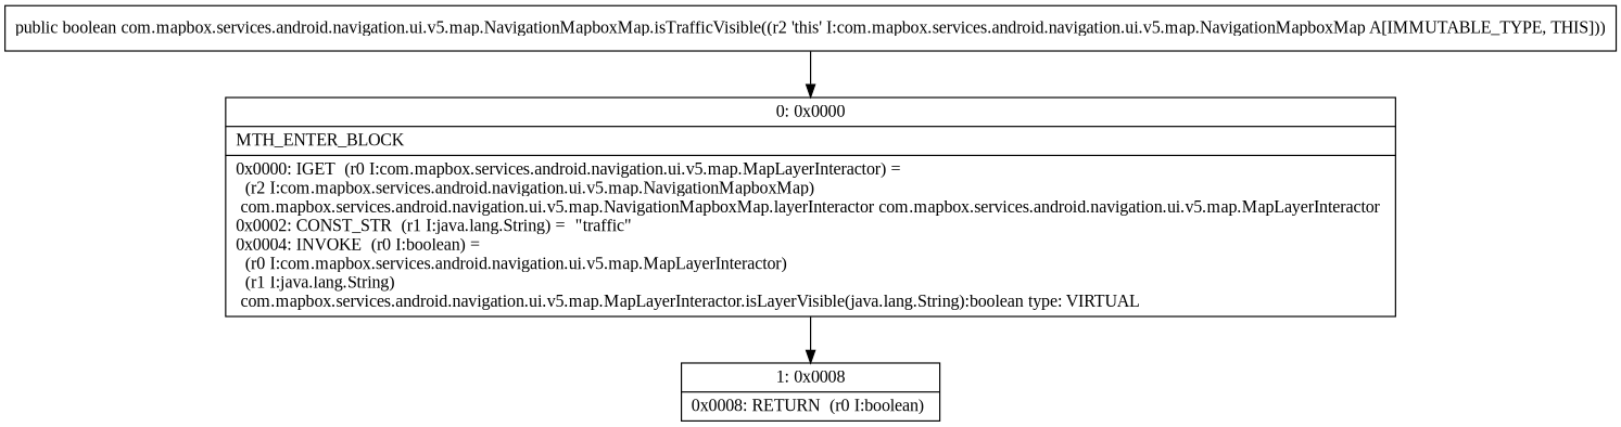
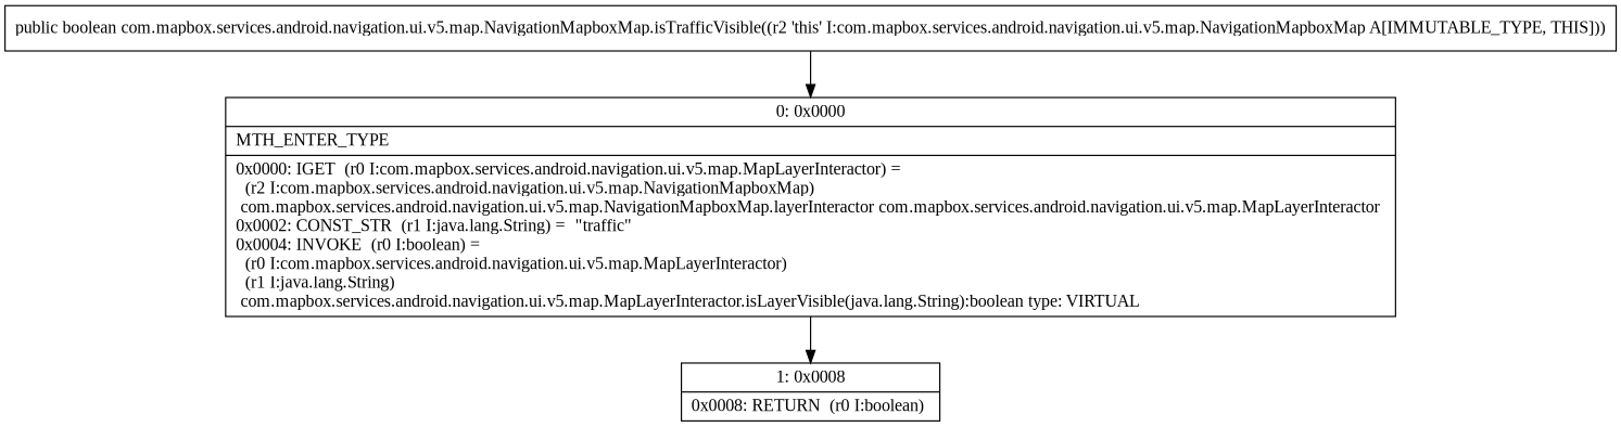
  digraph {
    fontname="Liberation Serif"
    node [shape=record fontname="Liberation Serif"]
    edge [fontname="Liberation Serif"]
-   n1 [label="{0\:\ 0x0000|MTH_ENTER_BLOCK\l|0x0000: IGET  (r0 I:com.mapbox.services.android.navigation.ui.v5.map.MapLayerInteractor) = \l  (r2 I:com.mapbox.services.android.navigation.ui.v5.map.NavigationMapboxMap)\l com.mapbox.services.android.navigation.ui.v5.map.NavigationMapboxMap.layerInteractor com.mapbox.services.android.navigation.ui.v5.map.MapLayerInteractor \l0x0002: CONST_STR  (r1 I:java.lang.String) =  \"traffic\" \l0x0004: INVOKE  (r0 I:boolean) = \l  (r0 I:com.mapbox.services.android.navigation.ui.v5.map.MapLayerInteractor)\l  (r1 I:java.lang.String)\l com.mapbox.services.android.navigation.ui.v5.map.MapLayerInteractor.isLayerVisible(java.lang.String):boolean type: VIRTUAL \l}"]
+   n1 [label="{0\:\ 0x0000|MTH_ENTER_TYPE\l|0x0000: IGET  (r0 I:com.mapbox.services.android.navigation.ui.v5.map.MapLayerInteractor) = \l  (r2 I:com.mapbox.services.android.navigation.ui.v5.map.NavigationMapboxMap)\l com.mapbox.services.android.navigation.ui.v5.map.NavigationMapboxMap.layerInteractor com.mapbox.services.android.navigation.ui.v5.map.MapLayerInteractor \l0x0002: CONST_STR  (r1 I:java.lang.String) =  \"traffic\" \l0x0004: INVOKE  (r0 I:boolean) = \l  (r0 I:com.mapbox.services.android.navigation.ui.v5.map.MapLayerInteractor)\l  (r1 I:java.lang.String)\l com.mapbox.services.android.navigation.ui.v5.map.MapLayerInteractor.isLayerVisible(java.lang.String):boolean type: VIRTUAL \l}"]
    n2 [label="{1\:\ 0x0008|0x0008: RETURN  (r0 I:boolean) \l}"]
    n3 [label="{public boolean com.mapbox.services.android.navigation.ui.v5.map.NavigationMapboxMap.isTrafficVisible((r2 'this' I:com.mapbox.services.android.navigation.ui.v5.map.NavigationMapboxMap A[IMMUTABLE_TYPE, THIS])) }"]
    n1 -> n2
    n3 -> n1
  }
